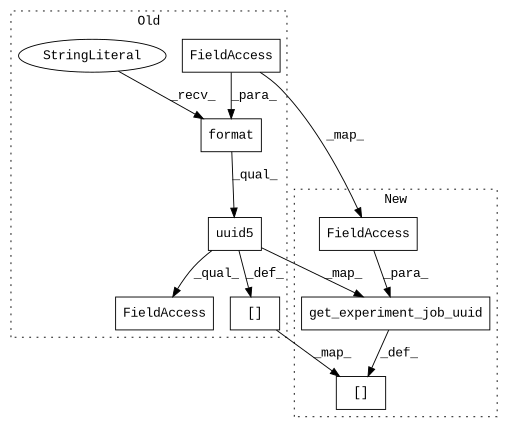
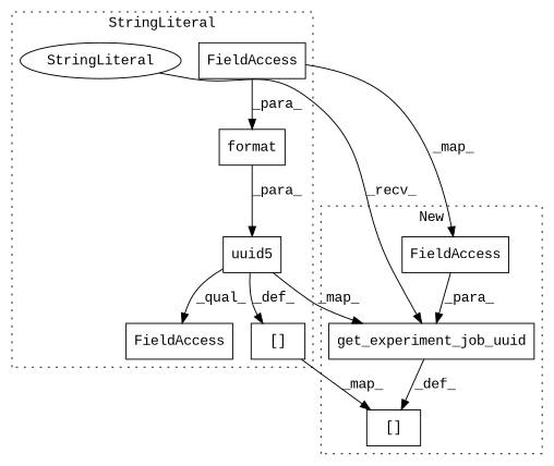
  digraph {
    fontname="Liberation Mono"
    node [a=32 fontname="Liberation Mono" l="10,1" shape=box]
    edge [fontname="Liberation Mono"]
    n1 [l="6,1" label=uuid5 s="749,814"]
    n2 [a=22 l=75 label=FieldAccess s=744]
    n3 [a=2 label="[]" s="706,731"]
    n4 [l="7,1" label=format s="793,813"]
    n5 [a=45 l=7 label=StringLiteral s=785 shape=ellipse]
    n6 [a=22 l=11 label=FieldAccess s=800]
    n7 [l="24,1" label=get_experiment_job_uuid s="766,833"]
    n8 [a=2 label="[]" s="728,753"]
    n9 [a=22 l=11 label=FieldAccess s=820]
    subgraph cluster_1 {
-     label=Old
+     label=StringLiteral
      style=dotted
      n1
      n2
      n3
      n4
      n5
      n6
    }
    subgraph cluster_2 {
      label=New
      style=dotted
      n7
      n8
      n9
    }
    n1 -> n2 [label=_qual_]
    n1 -> n3 [label=_def_]
    n1 -> n7 [label=_map_]
    n3 -> n8 [label=_map_]
-   n4 -> n1 [label=_qual_]
-   n5 -> n4 [label=_recv_]
+   n4 -> n1 [label=_para_]
+   n5 -> n7 [label=_recv_]
    n6 -> n4 [label=_para_]
    n6 -> n9 [label=_map_]
    n7 -> n8 [label=_def_]
    n9 -> n7 [label=_para_]
  }
